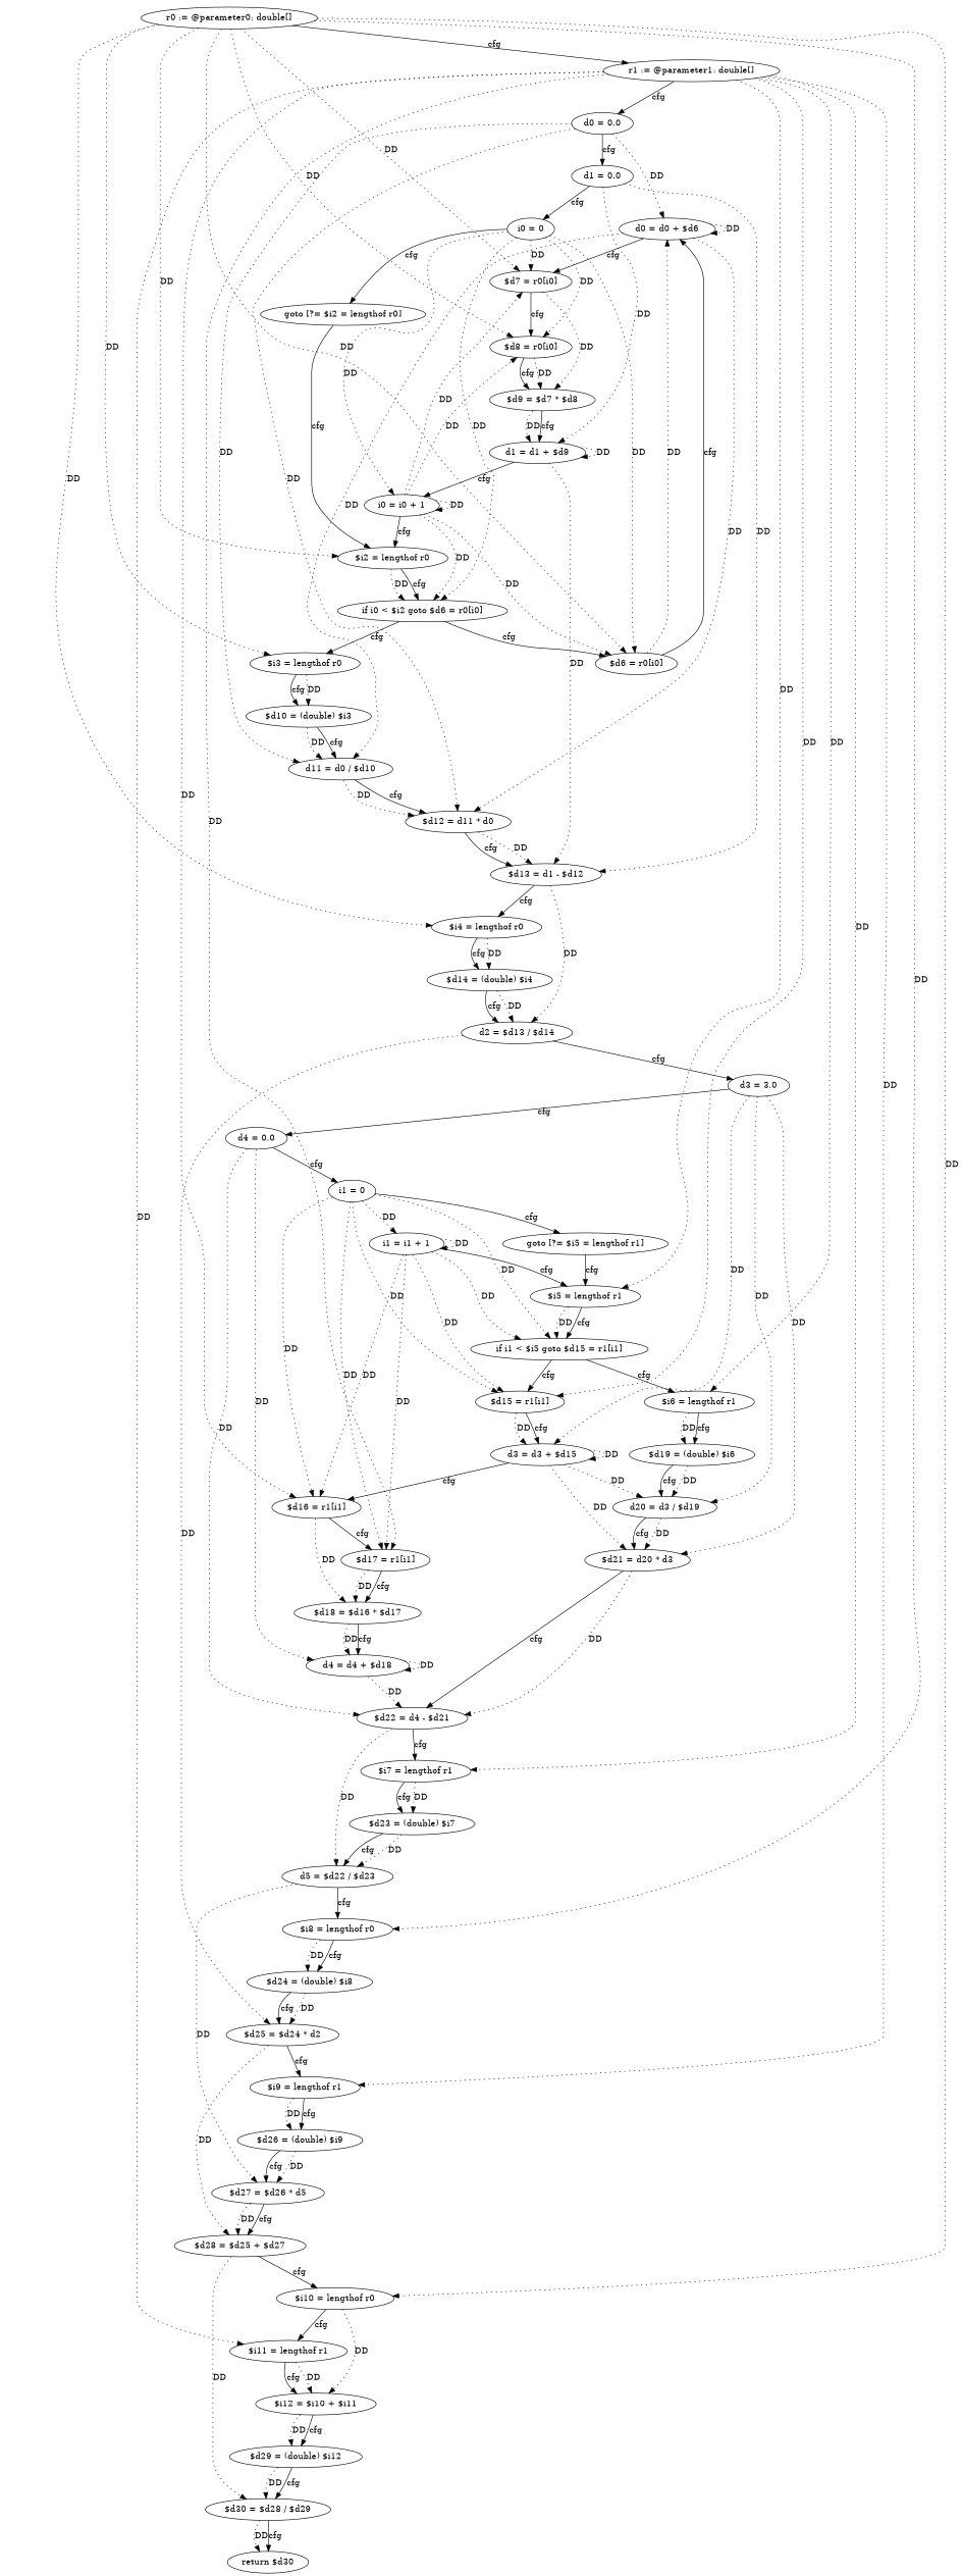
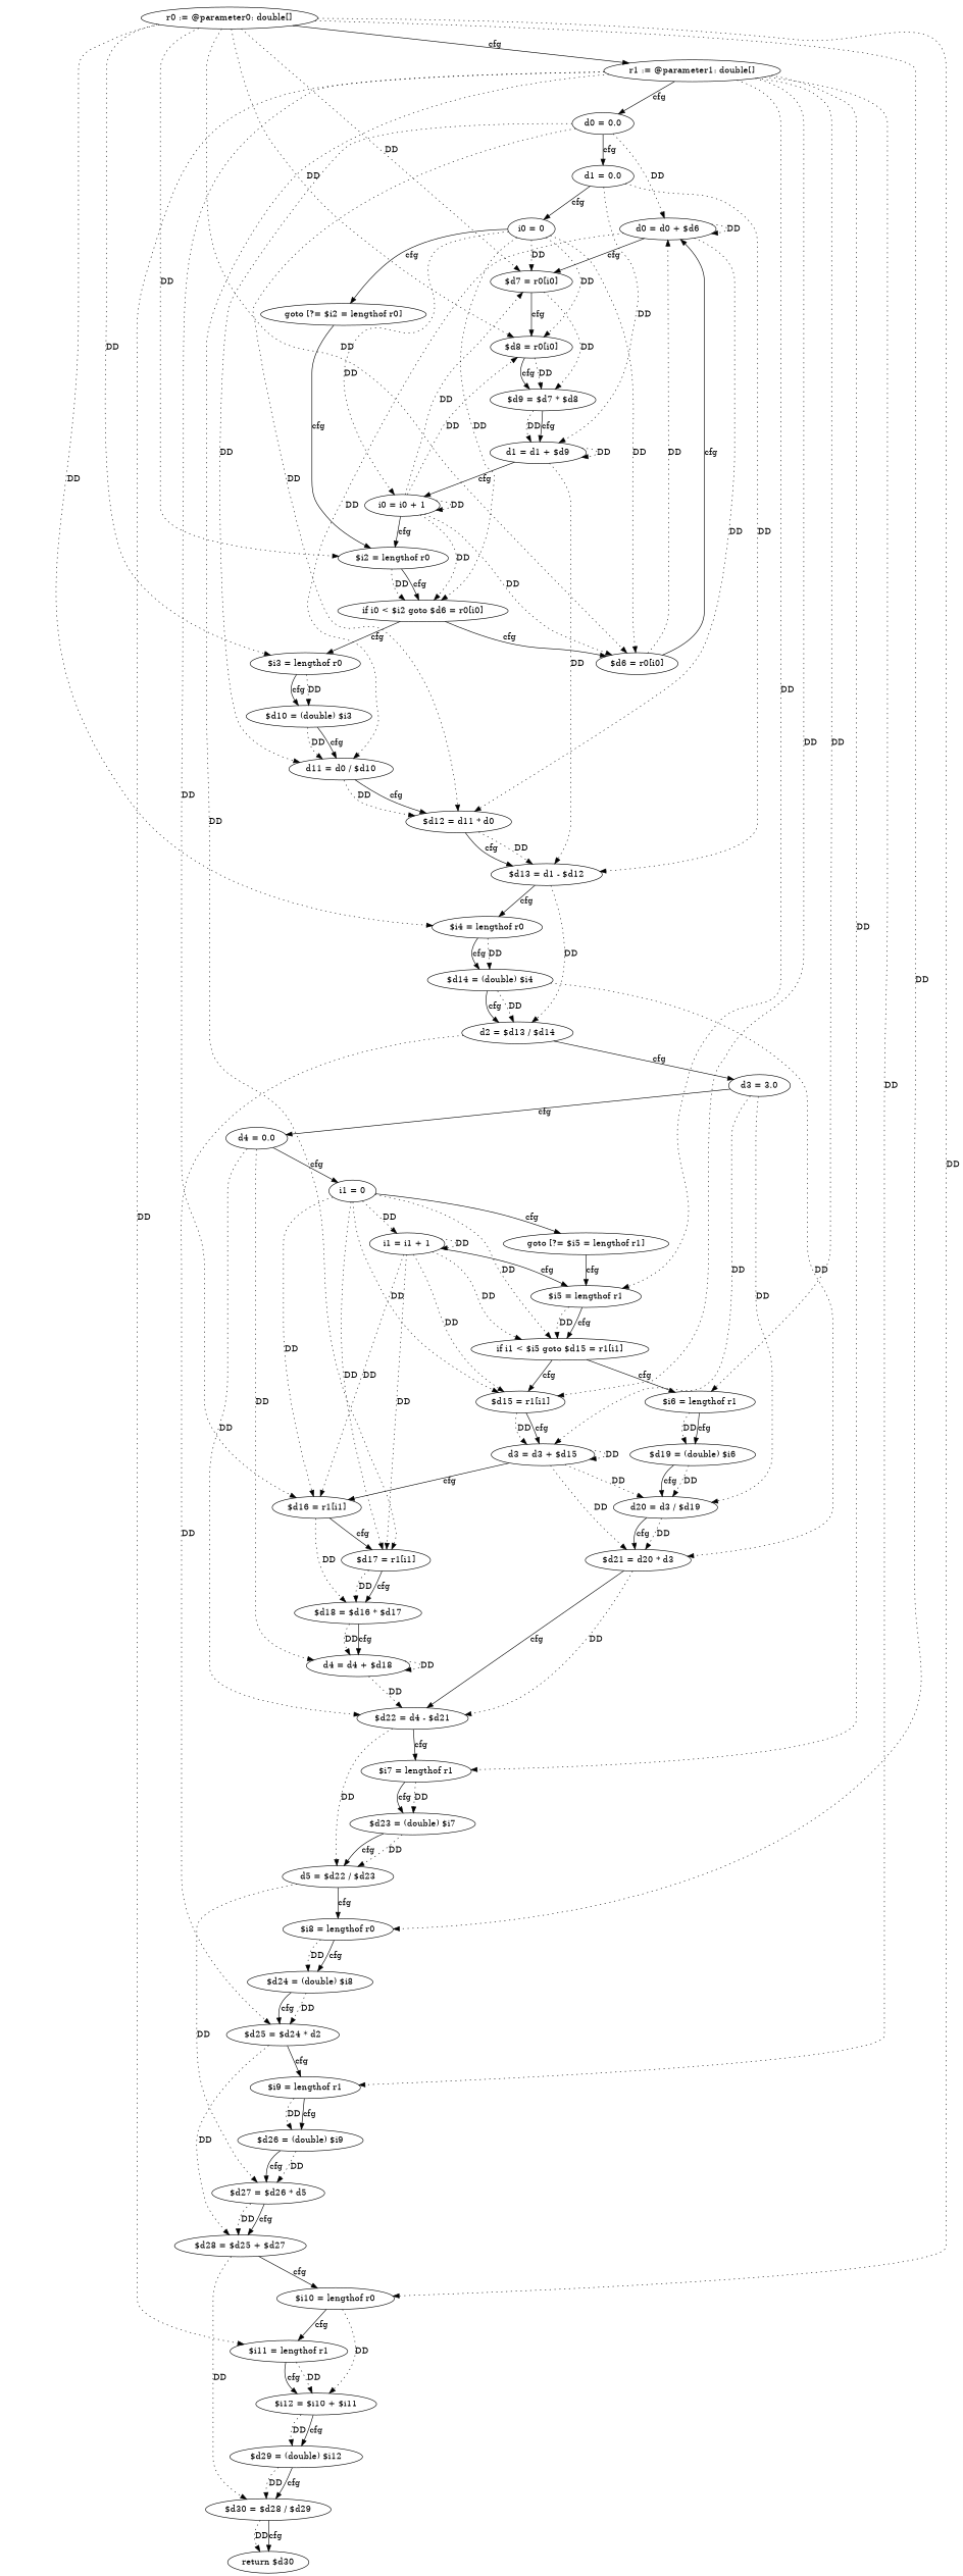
  digraph {
    edge [style=dotted]
    n1 [label="r0 := @parameter0: double[]"]
    n2 [label="r1 := @parameter1: double[]"]
    n3 [label="$d6 = r0[i0]"]
    n4 [label="$d7 = r0[i0]"]
    n5 [label="$d8 = r0[i0]"]
    n6 [label="$i2 = lengthof r0"]
    n7 [label="$i3 = lengthof r0"]
    n8 [label="$i4 = lengthof r0"]
    n9 [label="$i8 = lengthof r0"]
    n10 [label="$i10 = lengthof r0"]
    n11 [label="d0 = 0.0"]
    n12 [label="$d15 = r1[i1]"]
    n13 [label="$d16 = r1[i1]"]
    n14 [label="$d17 = r1[i1]"]
    n15 [label="$i5 = lengthof r1"]
    n16 [label="$i6 = lengthof r1"]
    n17 [label="$i7 = lengthof r1"]
    n18 [label="$i9 = lengthof r1"]
    n19 [label="$i11 = lengthof r1"]
    n20 [label="d0 = d0 + $d6"]
    n21 [label="$d9 = $d7 * $d8"]
    n22 [label="if i0 < $i2 goto $d6 = r0[i0]"]
    n23 [label="$d10 = (double) $i3"]
    n24 [label="$d14 = (double) $i4"]
    n25 [label="$d24 = (double) $i8"]
    n26 [label="$i12 = $i10 + $i11"]
    n27 [label="d1 = 0.0"]
    n28 [label="d11 = d0 / $d10"]
    n29 [label="$d12 = d11 * d0"]
    n30 [label="d3 = d3 + $d15"]
    n31 [label="$d18 = $d16 * $d17"]
    n32 [label="if i1 < $i5 goto $d15 = r1[i1]"]
    n33 [label="$d19 = (double) $i6"]
    n34 [label="$d23 = (double) $i7"]
    n35 [label="$d26 = (double) $i9"]
    n36 [label="i0 = 0"]
    n37 [label="d1 = d1 + $d9"]
    n38 [label="$d13 = d1 - $d12"]
    n39 [label="goto [?= $i2 = lengthof r0]"]
    n40 [label="i0 = i0 + 1"]
    n41 [label="d2 = $d13 / $d14"]
    n42 [label="d3 = 3.0"]
    n43 [label="$d25 = $d24 * d2"]
    n44 [label="d4 = 0.0"]
    n45 [label="d20 = d3 / $d19"]
    n46 [label="$d21 = d20 * d3"]
    n47 [label="$d28 = $d25 + $d27"]
    n48 [label="i1 = 0"]
    n49 [label="d4 = d4 + $d18"]
    n50 [label="$d22 = d4 - $d21"]
    n51 [label="goto [?= $i5 = lengthof r1]"]
    n52 [label="i1 = i1 + 1"]
    n53 [label="d5 = $d22 / $d23"]
    n54 [label="$d27 = $d26 * d5"]
    n55 [label="$d30 = $d28 / $d29"]
    n56 [label="return $d30"]
    n57 [label="$d29 = (double) $i12"]
    n1 -> n2 [label=cfg style=""]
    n1 -> n3 [label=DD]
    n1 -> n4 [label=DD]
    n1 -> n5 [label=DD]
    n1 -> n6 [label=DD]
    n1 -> n7 [label=DD]
    n1 -> n8 [label=DD]
    n1 -> n9 [label=DD]
    n1 -> n10 [label=DD]
    n2 -> n11 [label=cfg style=""]
    n2 -> n12 [label=DD]
    n2 -> n13 [label=DD]
    n2 -> n14 [label=DD]
    n2 -> n15 [label=DD]
    n2 -> n16 [label=DD]
    n2 -> n17 [label=DD]
    n2 -> n18 [label=DD]
    n2 -> n19 [label=DD]
    n3 -> n20 [label=DD]
    n3 -> n20 [label=cfg style=""]
    n4 -> n5 [label=cfg style=""]
    n4 -> n21 [label=DD]
    n5 -> n21 [label=DD]
    n5 -> n21 [label=cfg style=""]
    n6 -> n22 [label=DD]
    n6 -> n22 [label=cfg style=""]
    n7 -> n23 [label=DD]
    n7 -> n23 [label=cfg style=""]
    n8 -> n24 [label=DD]
    n8 -> n24 [label=cfg style=""]
    n9 -> n25 [label=DD]
    n9 -> n25 [label=cfg style=""]
    n10 -> n19 [label=cfg style=""]
    n10 -> n26 [label=DD]
    n11 -> n20 [label=DD]
    n11 -> n27 [label=cfg style=""]
    n11 -> n28 [label=DD]
    n11 -> n29 [label=DD]
    n12 -> n30 [label=DD]
    n12 -> n30 [label=cfg style=""]
    n13 -> n14 [label=cfg style=""]
    n13 -> n31 [label=DD]
    n14 -> n31 [label=DD]
    n14 -> n31 [label=cfg style=""]
    n15 -> n32 [label=DD]
    n15 -> n32 [label=cfg style=""]
    n16 -> n33 [label=DD]
    n16 -> n33 [label=cfg style=""]
    n17 -> n34 [label=DD]
    n17 -> n34 [label=cfg style=""]
    n18 -> n35 [label=DD]
    n18 -> n35 [label=cfg style=""]
    n19 -> n26 [label=DD]
    n19 -> n26 [label=cfg style=""]
    n20 -> n4 [label=cfg style=""]
    n20 -> n20 [label=DD]
    n20 -> n28 [label=DD]
    n20 -> n29 [label=DD]
    n21 -> n37 [label=DD]
    n21 -> n37 [label=cfg style=""]
    n22 -> n3 [label=cfg style=""]
    n22 -> n7 [label=cfg style=""]
    n23 -> n28 [label=DD]
    n23 -> n28 [label=cfg style=""]
    n24 -> n41 [label=DD]
    n24 -> n41 [label=cfg style=""]
    n25 -> n43 [label=DD]
    n25 -> n43 [label=cfg style=""]
    n26 -> n57 [label=DD]
    n26 -> n57 [label=cfg style=""]
    n27 -> n36 [label=cfg style=""]
    n27 -> n37 [label=DD]
    n27 -> n38 [label=DD]
    n28 -> n29 [label=DD]
    n28 -> n29 [label=cfg style=""]
    n29 -> n38 [label=DD]
    n29 -> n38 [label=cfg style=""]
    n30 -> n13 [label=cfg style=""]
    n30 -> n30 [label=DD]
    n30 -> n45 [label=DD]
    n30 -> n46 [label=DD]
    n31 -> n49 [label=DD]
    n31 -> n49 [label=cfg style=""]
    n32 -> n12 [label=cfg style=""]
    n32 -> n16 [label=cfg style=""]
    n33 -> n45 [label=DD]
    n33 -> n45 [label=cfg style=""]
    n34 -> n53 [label=DD]
    n34 -> n53 [label=cfg style=""]
    n35 -> n54 [label=DD]
    n35 -> n54 [label=cfg style=""]
    n36 -> n3 [label=DD]
    n36 -> n4 [label=DD]
    n36 -> n5 [label=DD]
    n36 -> n22 [label=DD]
    n36 -> n39 [label=cfg style=""]
    n36 -> n40 [label=DD]
    n37 -> n37 [label=DD]
    n37 -> n38 [label=DD]
    n37 -> n40 [label=cfg style=""]
    n38 -> n8 [label=cfg style=""]
    n38 -> n41 [label=DD]
    n39 -> n6 [label=cfg style=""]
    n40 -> n3 [label=DD]
    n40 -> n4 [label=DD]
    n40 -> n5 [label=DD]
    n40 -> n6 [label=cfg style=""]
    n40 -> n22 [label=DD]
    n40 -> n40 [label=DD]
    n41 -> n42 [label=cfg style=""]
    n41 -> n43 [label=DD]
    n42 -> n30 [label=DD]
    n42 -> n44 [label=cfg style=""]
    n42 -> n45 [label=DD]
-   n42 -> n46 [label=DD]
+   n24 -> n46 [label=DD]
    n43 -> n18 [label=cfg style=""]
    n43 -> n47 [label=DD]
    n44 -> n48 [label=cfg style=""]
    n44 -> n49 [label=DD]
    n44 -> n50 [label=DD]
    n45 -> n46 [label=DD]
    n45 -> n46 [label=cfg style=""]
    n46 -> n50 [label=DD]
    n46 -> n50 [label=cfg style=""]
    n47 -> n10 [label=cfg style=""]
    n47 -> n55 [label=DD]
    n48 -> n12 [label=DD]
    n48 -> n13 [label=DD]
    n48 -> n14 [label=DD]
    n48 -> n32 [label=DD]
    n48 -> n51 [label=cfg style=""]
    n48 -> n52 [label=DD]
    n49 -> n49 [label=DD]
    n49 -> n50 [label=DD]
    n50 -> n17 [label=cfg style=""]
    n50 -> n53 [label=DD]
    n51 -> n15 [label=cfg style=""]
    n52 -> n12 [label=DD]
    n52 -> n13 [label=DD]
    n52 -> n14 [label=DD]
    n52 -> n15 [label=cfg style=""]
    n52 -> n32 [label=DD]
    n52 -> n52 [label=DD]
    n53 -> n9 [label=cfg style=""]
    n53 -> n54 [label=DD]
    n54 -> n47 [label=DD]
    n54 -> n47 [label=cfg style=""]
    n55 -> n56 [label=DD]
    n55 -> n56 [label=cfg style=""]
    n57 -> n55 [label=DD]
    n57 -> n55 [label=cfg style=""]
  }
